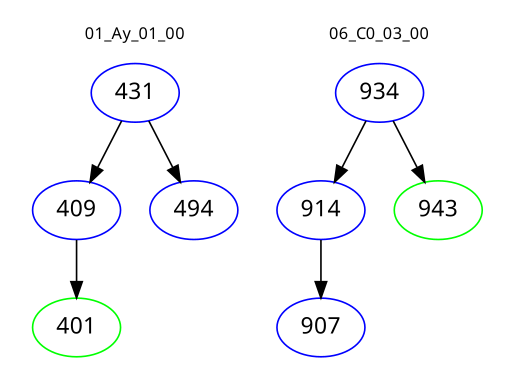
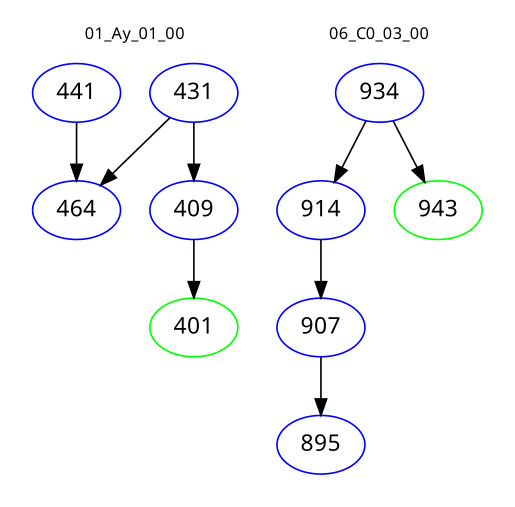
  digraph {
    fontname="Noto Sans"
    node [color=blue fontname="Noto Sans"]
    edge [color=black fontname="Noto Sans"]
    n1 [label=431]
    n2 [label=409]
+   n3 [label=441]
    n4 [color=green label=401]
-   n5 [label=494]
+   n5 [label=464]
    n6 [label=914]
    n7 [label=907]
    n8 [label=934]
+   n9 [label=895]
    n10 [color=green label=943]
    subgraph cluster_1 {
      color=white
      fontsize=10
      label="01_Ay_01_00"
      n1
      n2
+     n3
      n4
      n5
    }
    subgraph cluster_2 {
      color=white
      fontsize=10
      label="06_C0_03_00"
      n6
      n7
      n8
+     n9
      n10
    }
    n1 -> n2
    n1 -> n5
    n2 -> n4
+   n3 -> n5
    n6 -> n7
+   n7 -> n9
    n8 -> n6
    n8 -> n10
  }
